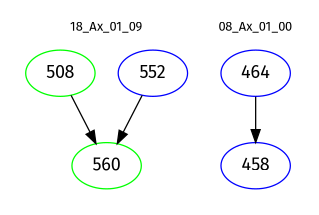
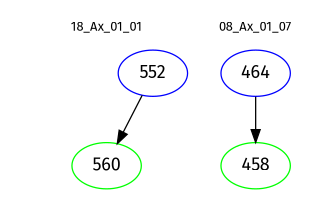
  digraph {
    fontname="Fira Sans"
    node [color=green fontname="Fira Sans"]
    edge [color=black fontname="Fira Sans"]
    n1 [color=blue label=552]
-   n2 [label=508]
    n3 [label=560]
    n4 [color=blue label=464]
-   n5 [color=blue label=458]
+   n5 [label=458]
    subgraph cluster_1 {
      color=white
      fontsize=10
-     label="18_Ax_01_09"
+     label="18_Ax_01_01"
      n1
-     n2
      n3
    }
    subgraph cluster_2 {
      color=white
      fontsize=10
-     label="08_Ax_01_00"
+     label="08_Ax_01_07"
      n4
      n5
    }
    n1 -> n3
-   n2 -> n3
    n4 -> n5
  }
